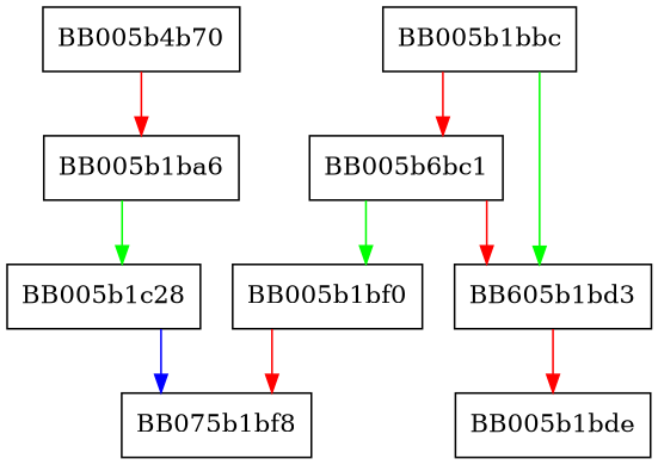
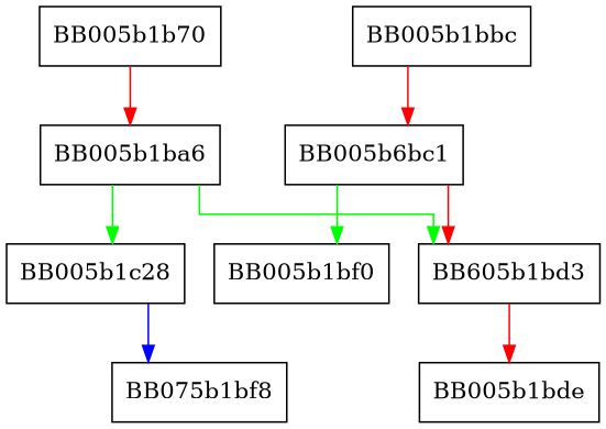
  digraph {
    splines=ortho
    node [shape=box]
    edge [color=red]
-   BB005b1b70 [label=BB005b4b70]
+   BB005b1b70
    BB005b1ba6
    BB005b1c28
    n4 [label=BB075b1bf8]
    n5 [label=BB605b1bd3]
    BB005b1bbc
    n7 [label=BB005b6bc1]
    BB005b1bde
    BB005b1bf0
    BB005b1b70 -> BB005b1ba6
    BB005b1ba6 -> BB005b1c28 [color=green]
    BB005b1c28 -> n4 [color=blue]
    n5 -> BB005b1bde
-   BB005b1bbc -> n5 [color=green]
+   BB005b1ba6 -> n5 [color=green]
    BB005b1bbc -> n7
    n7 -> n5
    n7 -> BB005b1bf0 [color=green]
-   BB005b1bf0 -> n4
  }
